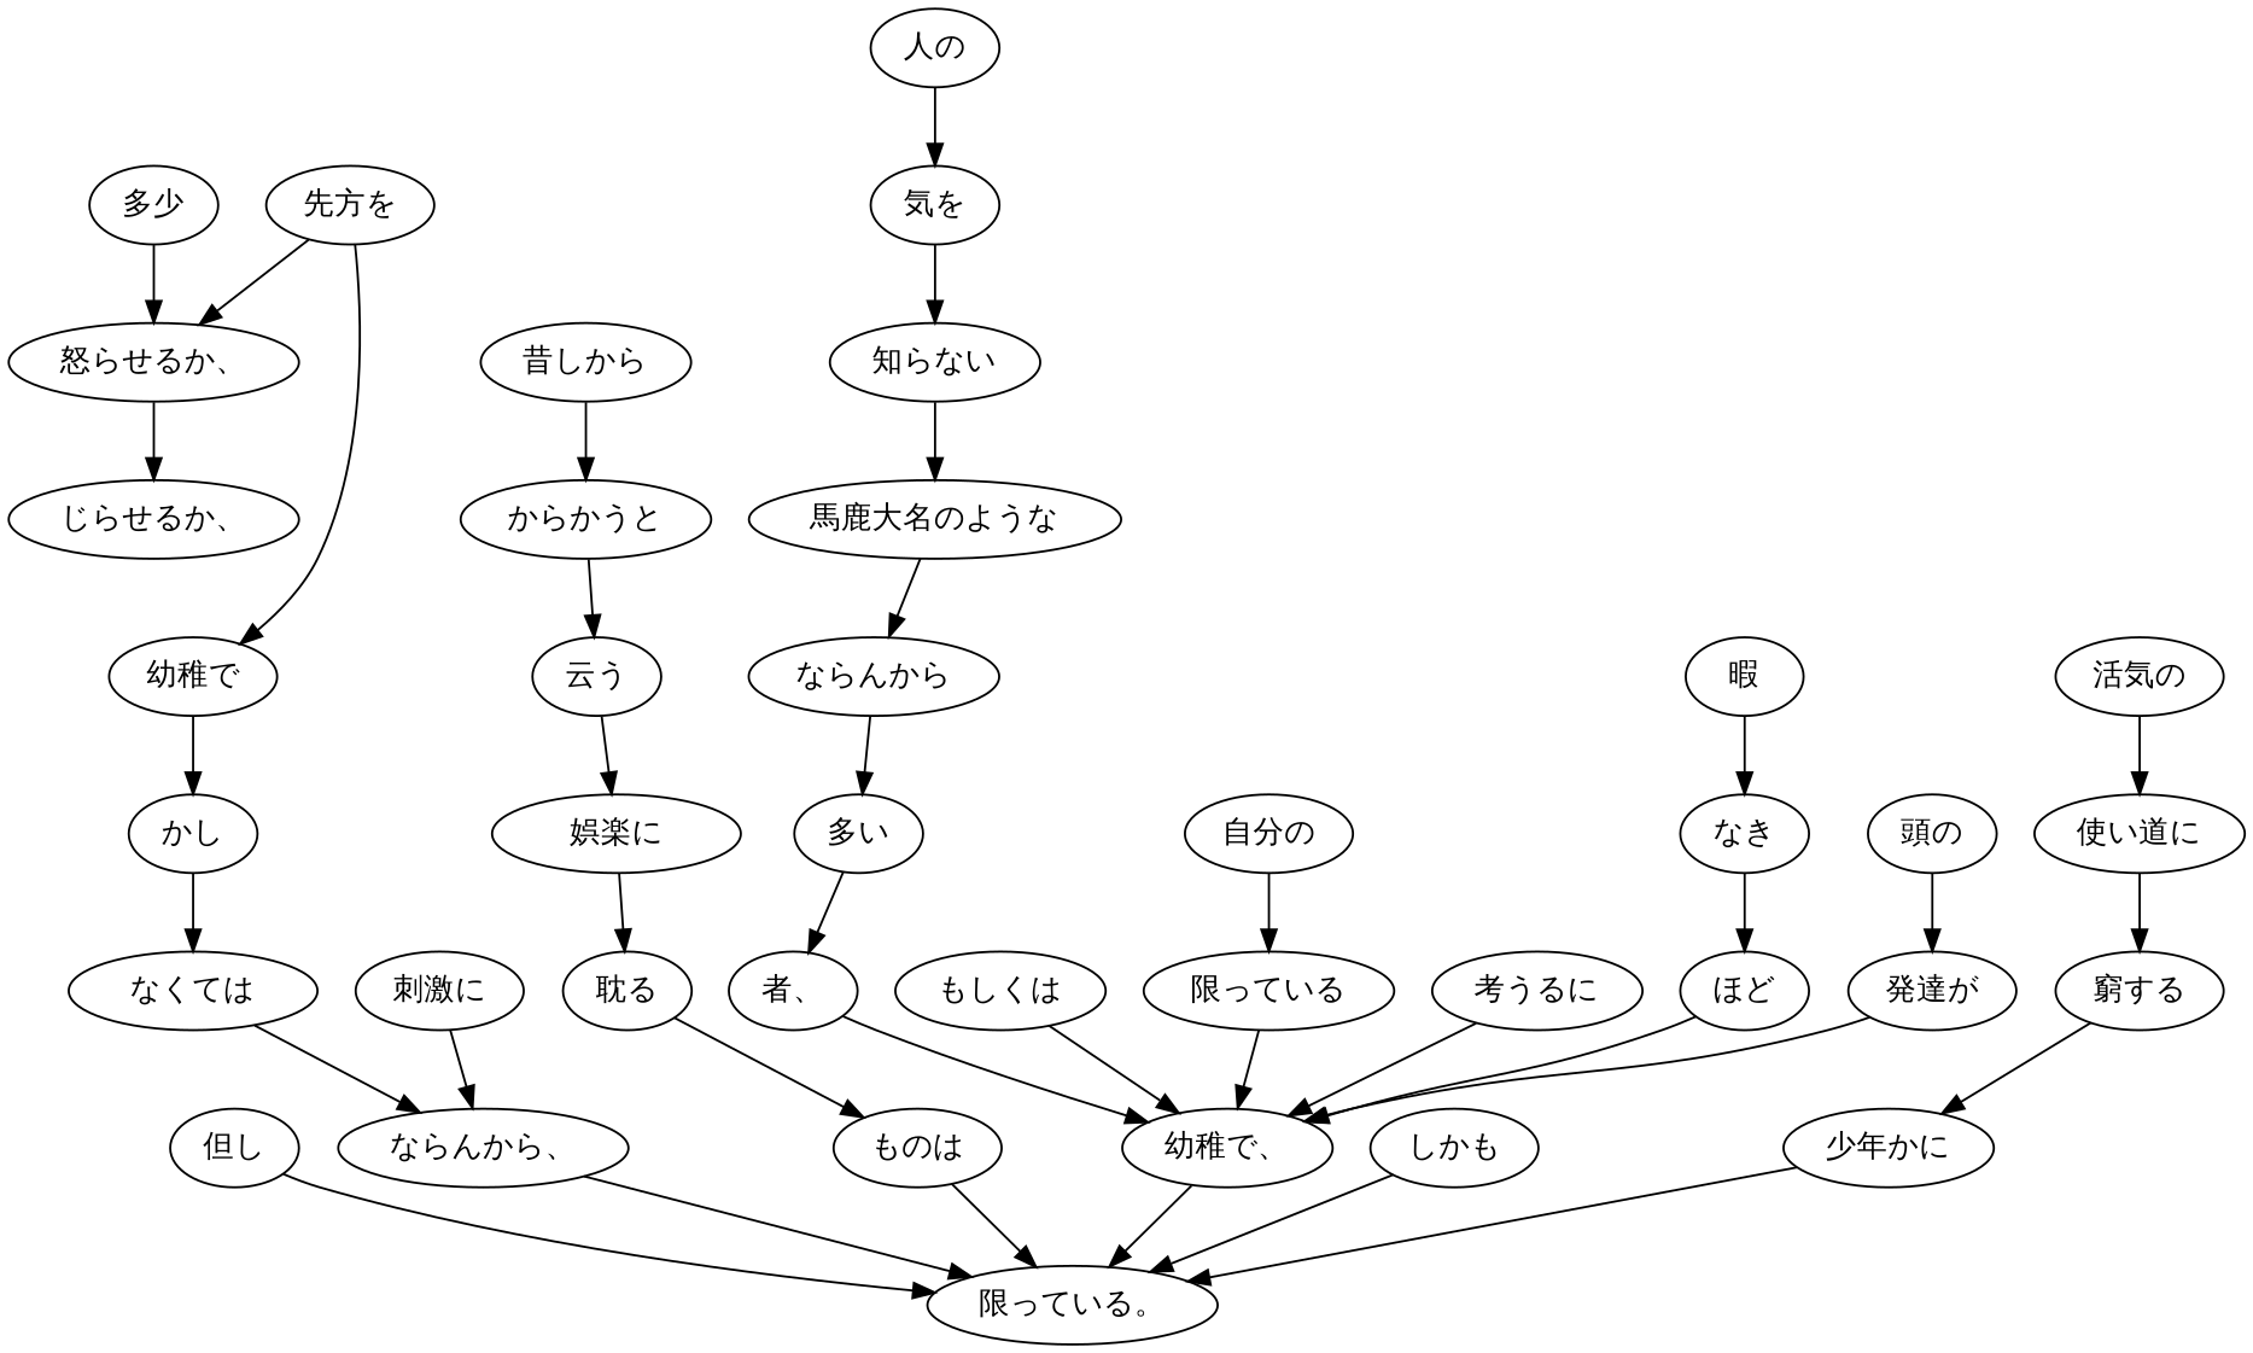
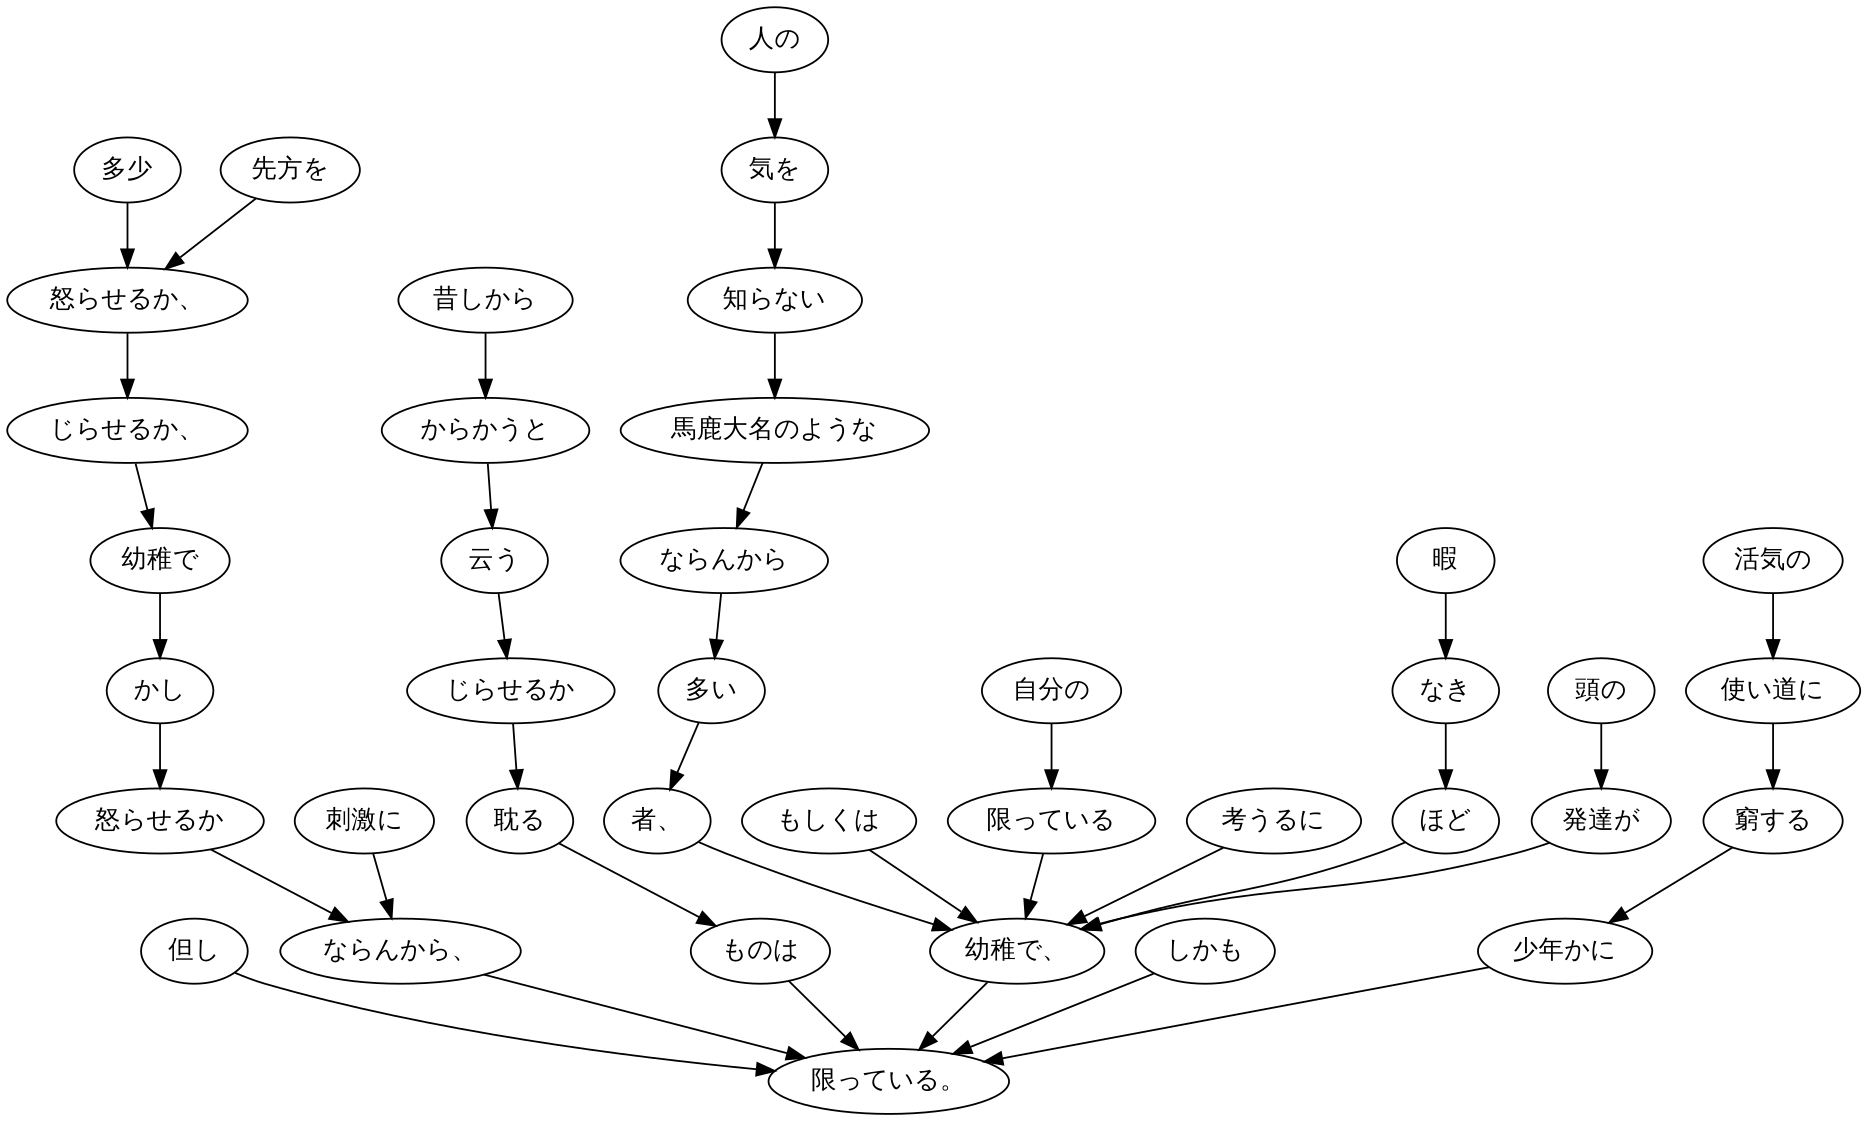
  digraph {
    n1 [label="但し"]
    n2 [label="限っている。"]
    n3 [label="多少"]
    n4 [label="怒らせるか、"]
    n5 [label="じらせるか、"]
    n6 [label="先方を"]
    n7 [label="幼稚で"]
    n8 [label="かし"]
-   n9 [label="なくては"]
+   n9 [label="怒らせるか"]
    n10 [label="ならんから、"]
    n11 [label="刺激に"]
    n12 [label="昔しから"]
    n13 [label="からかうと"]
    n14 [label="云う"]
-   n15 [label="娯楽に"]
+   n15 [label="じらせるか"]
    n16 [label="耽る"]
    n17 [label="ものは"]
    n18 [label="人の"]
    n19 [label="気を"]
    n20 [label="知らない"]
    n21 [label="馬鹿大名のような"]
    n22 [label="ならんから"]
    n23 [label="多い"]
    n24 [label="者、"]
    n25 [label="幼稚で、"]
    n26 [label="もしくは"]
    n27 [label="自分の"]
    n28 [label="限っている"]
    n29 [label="考うるに"]
    n30 [label="暇"]
    n31 [label="なき"]
    n32 [label="ほど"]
    n33 [label="頭の"]
    n34 [label="発達が"]
    n35 [label="しかも"]
    n36 [label="活気の"]
    n37 [label="使い道に"]
    n38 [label="窮する"]
    n39 [label="少年かに"]
    n1 -> n2
    n3 -> n4
    n4 -> n5
-   n6 -> n7
+   n5 -> n7
    n6 -> n4
    n7 -> n8
    n8 -> n9
    n9 -> n10
    n10 -> n2
    n11 -> n10
    n12 -> n13
    n13 -> n14
    n14 -> n15
    n15 -> n16
    n16 -> n17
    n17 -> n2
    n18 -> n19
    n19 -> n20
    n20 -> n21
    n21 -> n22
    n22 -> n23
    n23 -> n24
    n24 -> n25
    n25 -> n2
    n26 -> n25
    n27 -> n28
    n28 -> n25
    n29 -> n25
    n30 -> n31
    n31 -> n32
    n32 -> n25
    n33 -> n34
    n34 -> n25
    n35 -> n2
    n36 -> n37
    n37 -> n38
    n38 -> n39
    n39 -> n2
  }
